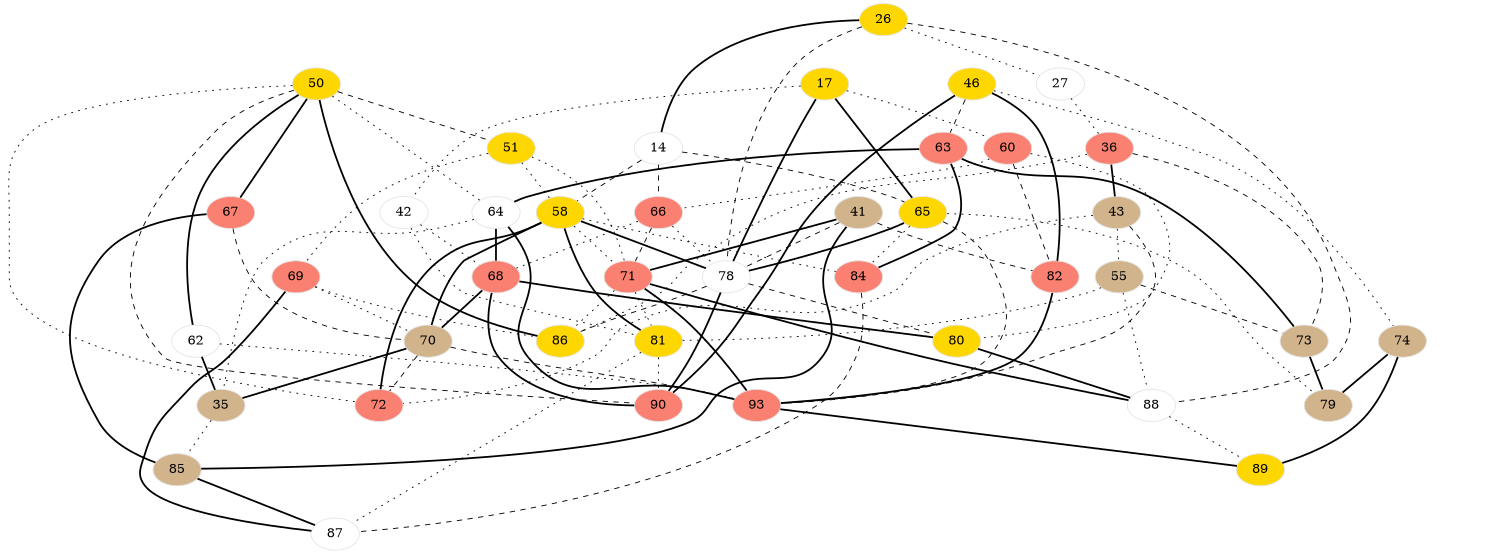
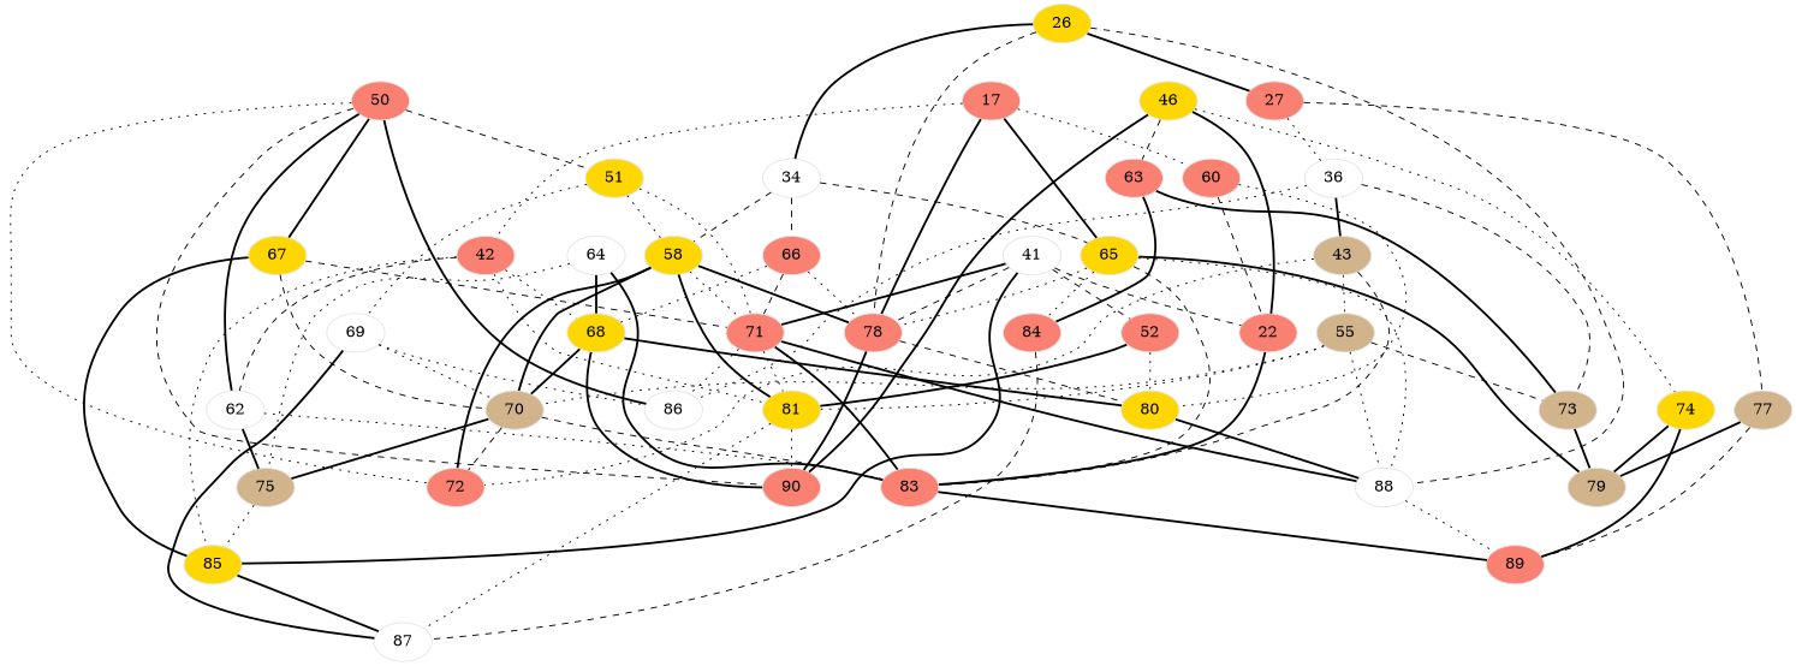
  graph {
    node [color=gray90 fillcolor=salmon style=filled]
    edge [style=bold]
-   17 [fillcolor=gold super="+3"]
-   42 [fillcolor=white super="+1"]
+   17 [super="+3"]
+   42 [super="+1"]
    60 [super="+45"]
    65 [fillcolor=gold super="+2+25"]
-   78 [fillcolor=white super="+35+76"]
-   85 [fillcolor=tan super="+13"]
+   78 [super="+35+76"]
+   85 [fillcolor=gold super="+13"]
    62 [fillcolor=white]
-   68 [super="+29"]
+   68 [fillcolor=gold super="+29"]
    81 [fillcolor=gold super="+30+18"]
    66 [super="+48"]
-   82
+   82 [label=22]
    80 [fillcolor=gold super="+21"]
    88 [fillcolor=white super="+56"]
-   83 [super="+16+19+54" label=93]
+   83 [super="+16+19+54"]
    84
    79 [fillcolor=tan]
-   86 [fillcolor=gold super="+44"]
+   86 [fillcolor=white super="+44"]
    90 [super="+57"]
    26 [fillcolor=gold super="+5"]
-   27 [fillcolor=white]
-   34 [fillcolor=white label=14]
-   36
+   27
+   34 [fillcolor=white]
+   36 [fillcolor=white]
+   77 [fillcolor=tan]
    58 [fillcolor=gold super="+7+53+39"]
-   89 [fillcolor=gold]
+   89
    43 [fillcolor=tan]
    73 [fillcolor=tan]
    71 [super="+22+49"]
    72 [super="+14"]
    70 [fillcolor=tan super="+38+59"]
    55 [fillcolor=tan super="+28"]
    64 [fillcolor=white super="+24+40"]
-   75 [fillcolor=tan label=35]
-   41 [fillcolor=tan super="+11+8"]
+   75 [fillcolor=tan]
+   41 [fillcolor=white super="+11+8"]
+   52
    87 [fillcolor=white]
    46 [fillcolor=gold]
    63
-   74 [fillcolor=tan]
-   50 [fillcolor=gold super="+32"]
+   74 [fillcolor=gold]
+   50 [super="+32"]
    51 [fillcolor=gold super="+23"]
-   67
-   69
+   67 [fillcolor=gold]
+   69 [fillcolor=white]
    17 -- 42 [style=dotted]
    17 -- 60 [style=dotted]
    17 -- 65
    17 -- 78
+   42 -- 85 [style=dotted weight=2]
+   42 -- 62 [style=dashed]
    42 -- 68 [style=dotted]
    42 -- 81 [style=dotted]
-   60 -- 66 [style=dotted weight=2]
    60 -- 82 [style=dashed]
    60 -- 80 [style=dotted weight=2]
-   65 -- 78
+   65 -- 78 [style=dotted]
+   65 -- 88 [style=dotted weight=2]
    65 -- 83 [style=dashed]
    65 -- 84 [style=dotted]
-   65 -- 79 [style=dotted]
+   65 -- 79
    78 -- 80 [style=dashed]
-   78 -- 86 [style=dashed]
    78 -- 90
    85 -- 87
    62 -- 83 [style=dotted]
    62 -- 75
    68 -- 80
    68 -- 90
    68 -- 70
    81 -- 90 [style=dotted weight=2]
    81 -- 87 [style=dotted]
    66 -- 78 [style=dotted]
    66 -- 68 [style=dotted]
    66 -- 71 [style=dashed]
    82 -- 83
    80 -- 88
    88 -- 89 [style=dotted]
    83 -- 89
    84 -- 87 [style=dashed]
    26 -- 78 [style=dashed weight=2]
    26 -- 88 [style=dashed]
-   26 -- 27 [style=dotted weight=2]
+   26 -- 27 [weight=2]
    26 -- 34
    27 -- 36 [style=dotted]
+   27 -- 77 [style=dashed]
    34 -- 65 [style=dashed]
    34 -- 66 [style=dashed]
    34 -- 58 [style=dashed]
    36 -- 86 [style=dotted]
    36 -- 43
    36 -- 73 [style=dashed]
+   77 -- 79
+   77 -- 89 [style=dashed]
    58 -- 78 [weight=2]
    58 -- 81
-   58 -- 84 [style=dotted]
    58 -- 71 [style=dotted]
    58 -- 72 [weight=2]
    58 -- 70
    43 -- 83 [style=dashed]
    43 -- 72 [style=dotted]
    43 -- 55 [style=dotted]
    73 -- 79
    71 -- 81 [style=dotted weight=2]
    71 -- 88 [weight=2]
    71 -- 83 [weight=3]
    71 -- 86 [style=dotted]
    70 -- 83 [style=dashed weight=2]
    70 -- 72 [style=dashed]
    70 -- 75
    55 -- 81 [style=dotted weight=2]
    55 -- 88 [style=dotted]
    55 -- 73 [style=dashed]
+   55 -- 70 [style=dotted]
    64 -- 68
    64 -- 83 [weight=2]
    64 -- 75 [style=dotted]
    75 -- 85 [style=dotted]
    41 -- 78 [style=dashed weight=2]
    41 -- 85
    41 -- 82 [style=dashed]
    41 -- 71 [weight=2]
+   41 -- 52 [style=dashed weight=2]
+   52 -- 81
+   52 -- 80 [style=dotted]
    46 -- 82
    46 -- 90
    46 -- 63 [style=dashed]
    46 -- 74 [style=dotted]
    63 -- 84
    63 -- 73
-   63 -- 64
    74 -- 79
    74 -- 89
    50 -- 62
    50 -- 86 [weight=2]
    50 -- 90 [style=dashed]
    50 -- 72 [style=dotted]
-   50 -- 64 [style=dotted]
    50 -- 51 [style=dashed]
    50 -- 67
    51 -- 58 [style=dotted]
    51 -- 71 [style=dotted]
    51 -- 69 [style=dotted]
    67 -- 85
+   67 -- 71 [style=dashed]
    67 -- 70 [style=dashed]
    69 -- 86 [style=dotted]
    69 -- 70 [style=dotted]
    69 -- 87
  }
